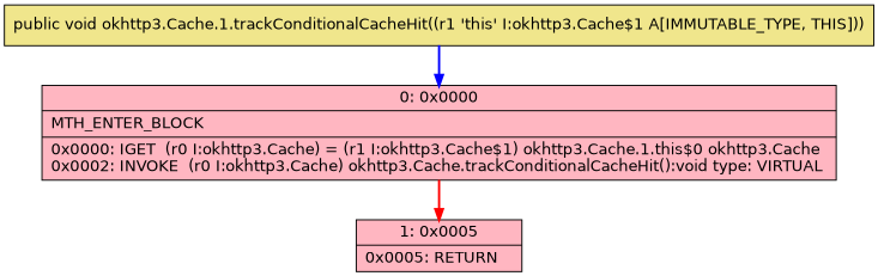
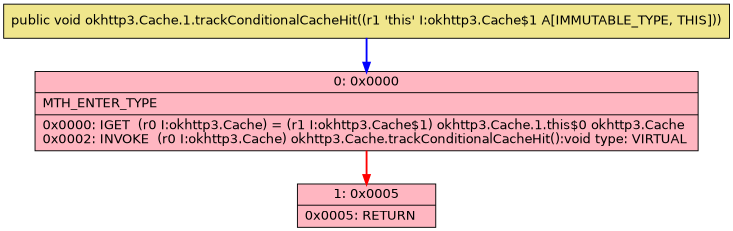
  digraph {
    fontname="DejaVu Sans"
    node [shape=record style=filled fillcolor=lightpink fontname="DejaVu Sans"]
    edge [style=bold fontname="DejaVu Sans"]
-   n1 [label="{0\:\ 0x0000|MTH_ENTER_BLOCK\l|0x0000: IGET  (r0 I:okhttp3.Cache) = (r1 I:okhttp3.Cache$1) okhttp3.Cache.1.this$0 okhttp3.Cache \l0x0002: INVOKE  (r0 I:okhttp3.Cache) okhttp3.Cache.trackConditionalCacheHit():void type: VIRTUAL \l}"]
+   n1 [label="{0\:\ 0x0000|MTH_ENTER_TYPE\l|0x0000: IGET  (r0 I:okhttp3.Cache) = (r1 I:okhttp3.Cache$1) okhttp3.Cache.1.this$0 okhttp3.Cache \l0x0002: INVOKE  (r0 I:okhttp3.Cache) okhttp3.Cache.trackConditionalCacheHit():void type: VIRTUAL \l}"]
    n2 [label="{1\:\ 0x0005|0x0005: RETURN   \l}"]
    n3 [label="{public void okhttp3.Cache.1.trackConditionalCacheHit((r1 'this' I:okhttp3.Cache$1 A[IMMUTABLE_TYPE, THIS])) }" fillcolor=khaki]
    n1 -> n2 [color=red]
    n3 -> n1 [color=blue]
  }
